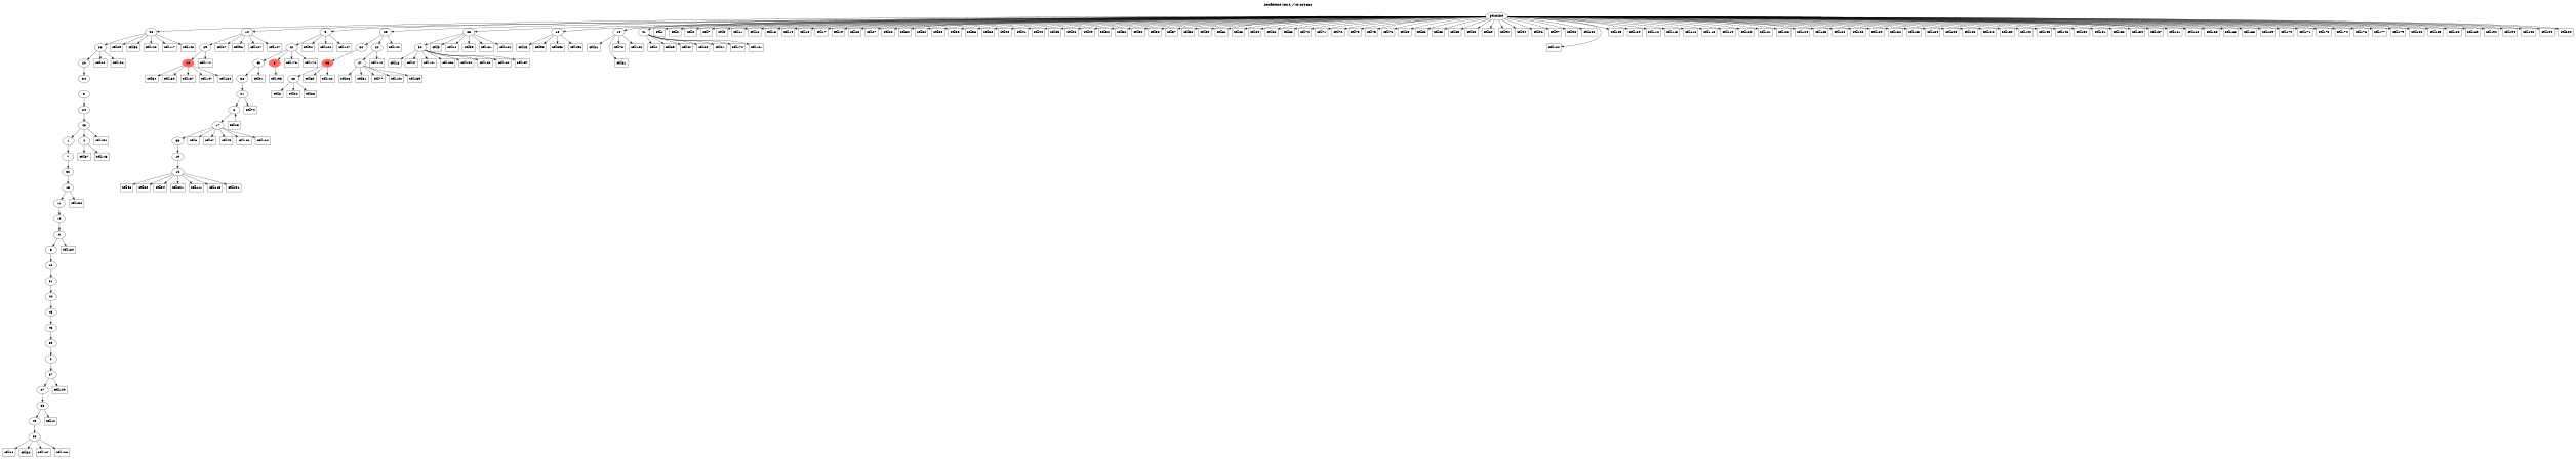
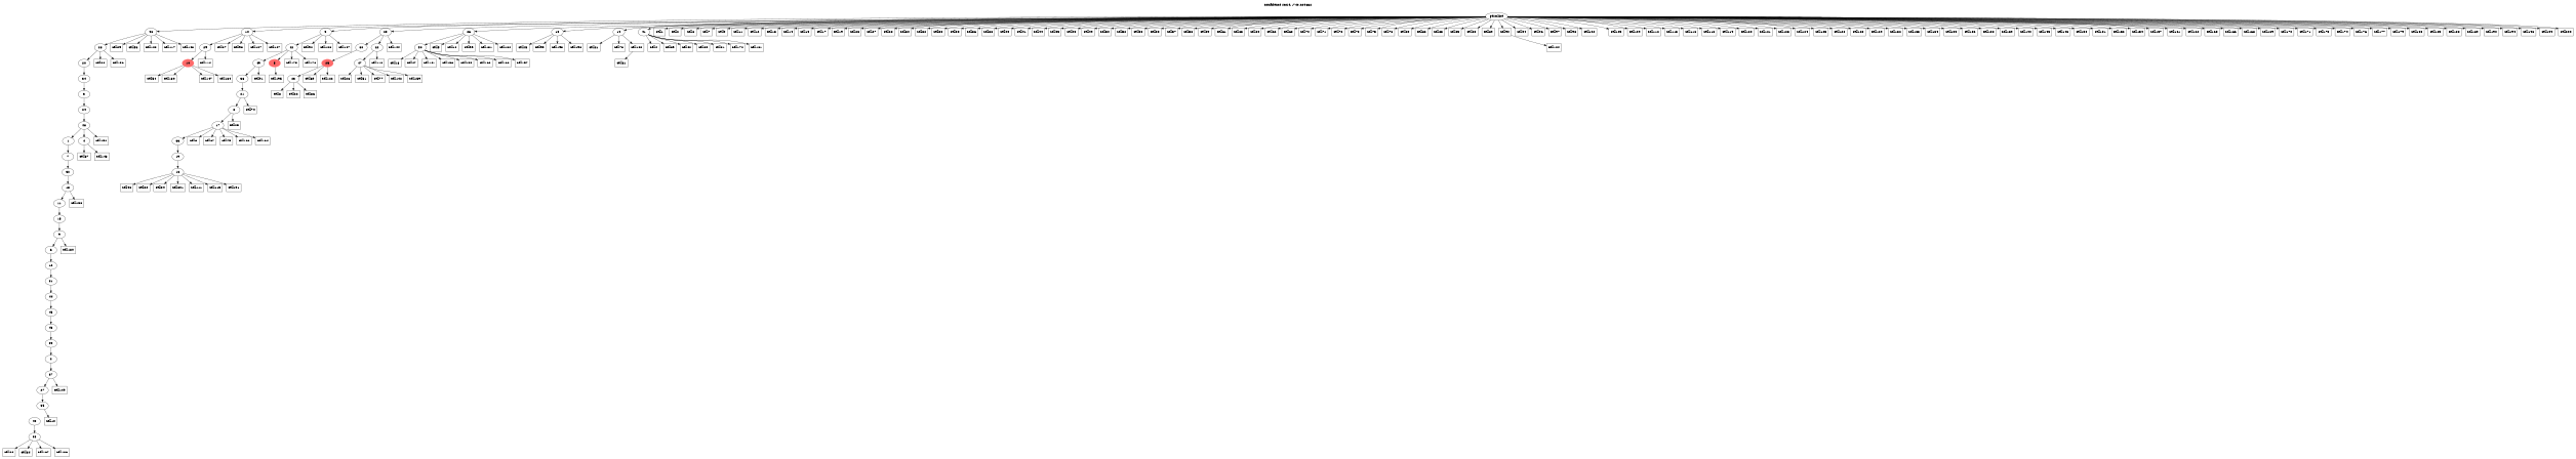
  digraph {
    label="Confidence score: -740.029632"
    labelloc=t
    node [shape=box]
    n1 [label=40 shape=""]
    n2 [label=38 shape=""]
    cell24
    cell34
    cell167
    cell186
    n7 [label=35 shape=""]
    cell10
    n9 [label=27 shape=""]
    n10 [label=37 shape=""]
    cell149
    n12 [label=2 shape=""]
    n13 [label=39 shape=""]
    n14 [label=43 shape=""]
    n15 [label=45 shape=""]
    n16 [label=44 shape=""]
    n17 [label=31 shape=""]
    n18 [label=12 shape=""]
    n19 [label=6 shape=""]
    n20 [label=9 shape=""]
    cell180
    n22 [label=15 shape=""]
    n23 [label=11 shape=""]
    n24 [label=18 shape=""]
    cell158
    n26 [label=32 shape=""]
    n27 [label=7 shape=""]
    n28 [label=1 shape=""]
    n29 [label=48 shape=""]
    n30 [label=4 shape=""]
    cell192
    cell37
    cell143
    n34 [label=24 shape=""]
    n35 [label=3 shape=""]
    n36 [label=34 shape=""]
    n37 [label=20 shape=""]
    n38 [label=28 shape=""]
    cell20
    cell156
    n41 [label=46 shape=""]
    cell29
    cell56
    cell103
    cell117
    cell148
    n47 [label=29 shape=""]
    n48 [color=indianred1 label=10 style=filled shape=""]
    cell114
    cell54
    cell130
-   cell137
    cell147
    cell184
    n55 [label=10 shape=""]
    cell87
    cell93
    cell107
    cell127
    n60 [label=19 shape=""]
    n61 [label=16 shape=""]
    cell46
    cell60
    cell84
    n65 [label=cell601]
    cell111
    cell115
    cell191
    n69 [label=33 shape=""]
    n70 [label=17 shape=""]
    cell3
    cell67
    cell79
    cell106
    cell164
    n76 [label=8 shape=""]
    cell25
    n78 [label=21 shape=""]
    cell74
    n80 [label=36 shape=""]
    n81 [label=49 shape=""]
    cell91
    n83 [label=42 shape=""]
    n84 [color=indianred1 label=5 style=filled shape=""]
    cell175
    cell178
    cell195
    n88 [label=5 shape=""]
    cell92
    cell108
    cell187
    n92 [color=indianred1 label=25 style=filled shape=""]
    n93 [label=23 shape=""]
    cell69
    cell122
    cell8
    cell22
    cell86
    n99 [label=30 shape=""]
    n100 [label=22 shape=""]
    n101 [label=47 shape=""]
    cell110
    cell26
    cell51
    cell77
    cell142
    cell159
    n108 [label=25 shape=""]
    cell144
    n110 [label=26 shape=""]
    n111 [label=50 shape=""]
    cell5
    cell16
    cell99
    cell131
    cell182
    cell18
    cell47
    cell141
    cell153
    cell155
    cell160
    cell163
    cell197
    n125 [label=germline shape=""]
    n126 [label=13 shape=""]
    n127 [label=14 shape=""]
    n128 [label=41 shape=""]
    cell1
    cell2
    cell6
    cell7
    cell9
    cell11
    cell12
    cell13
    cell14
    cell15
    cell17
    cell19
    cell23
    cell27
    cell28
    cell30
    cell32
    cell33
    cell35
    cell36
    cell38
    cell40
    cell41
    cell44
    cell45
    cell48
    cell49
    cell50
    cell52
    cell53
    cell55
    cell57
    cell58
    cell59
    cell61
    cell63
    cell64
    cell66
    cell68
    cell70
    cell71
    cell72
    cell73
    cell75
    cell76
    cell80
    cell82
    cell83
    cell85
    cell88
    cell89
    cell90
    cell94
    cell96
    cell97
    cell98
    cell102
    cell104
    cell105
    cell109
    cell112
    cell113
    cell116
    cell118
    cell119
    cell120
    cell121
    cell123
    cell124
    cell125
    cell126
    cell128
    cell129
    cell132
    cell133
    cell134
    cell135
    cell136
    cell138
    cell139
    cell140
    cell145
    cell146
    cell150
    cell151
    cell152
    cell154
    cell157
    cell161
    cell162
    cell165
    cell166
    cell168
    cell169
    cell170
    cell171
    cell173
    cell174
    cell176
    cell177
    cell179
    cell183
    cell185
    cell188
    cell189
    cell190
    cell194
    cell196
    cell199
    cell200
    cell43
    cell95
-   cell193 [label=cell593]
+   cell193
    cell198
    cell21
    cell31
    cell78
    cell100
    cell4
    cell39
    cell42
    cell65
    cell81
    cell172
    cell181
    n1 -> n2
    n2 -> cell24
    n2 -> cell34
    n2 -> cell167
    n2 -> cell186
-   n7 -> n1
    n7 -> cell10
    n9 -> n7
    n10 -> n9
    n10 -> cell149
    n12 -> n10
    n13 -> n12
    n14 -> n13
    n15 -> n14
    n16 -> n15
    n17 -> n16
    n18 -> n17
    n19 -> n18
    n20 -> n19
    n20 -> cell180
    n22 -> n20
    n23 -> n22
    n24 -> n23
    n24 -> cell158
    n26 -> n24
    n27 -> n26
    n28 -> n27
    n29 -> n28
    n29 -> n30
    n29 -> cell192
    n30 -> cell37
    n30 -> cell143
    n34 -> n29
    n35 -> n34
+   n36 -> n35
    n37 -> n36
    n38 -> n37
    n38 -> cell20
    n38 -> cell156
    n41 -> n38
    n41 -> cell29
    n41 -> cell56
    n41 -> cell103
    n41 -> cell117
    n41 -> cell148
    n47 -> n48
    n47 -> cell114
    n48 -> cell54
    n48 -> cell130
-   n48 -> cell137
    n48 -> cell147
    n48 -> cell184
    n55 -> n47
    n55 -> cell87
    n55 -> cell93
    n55 -> cell107
    n55 -> cell127
    n60 -> n61
    n61 -> cell46
    n61 -> cell60
    n61 -> cell84
    n61 -> n65
    n61 -> cell111
    n61 -> cell115
    n61 -> cell191
    n69 -> n60
    n70 -> n69
    n70 -> cell3
    n70 -> cell67
    n70 -> cell79
    n70 -> cell106
    n70 -> cell164
    n76 -> n70
-   cell25 -> n76
+   n76 -> cell25
    n78 -> n76
    n78 -> cell74
    n80 -> n78
    n81 -> n80
    n81 -> cell91
    n83 -> n81
    n83 -> n84
    n83 -> cell175
    n83 -> cell178
    n84 -> cell195
    n88 -> n83
    n88 -> cell92
    n88 -> cell108
    n88 -> cell187
    n92 -> n93
    n92 -> cell69
    n92 -> cell122
    n93 -> cell8
    n93 -> cell22
    n93 -> cell86
    n99 -> n92
    n100 -> n101
    n100 -> cell110
    n101 -> cell26
    n101 -> cell51
    n101 -> cell77
    n101 -> cell142
    n101 -> cell159
    n108 -> n99
    n108 -> n100
    n108 -> cell144
    n110 -> n111
    n110 -> cell5
    n110 -> cell16
    n110 -> cell99
    n110 -> cell131
    n110 -> cell182
    n111 -> cell18
    n111 -> cell47
    n111 -> cell141
    n111 -> cell153
    n111 -> cell155
    n111 -> cell160
    n111 -> cell163
    n111 -> cell197
    n125 -> n41
    n125 -> n55
    n125 -> n88
    n125 -> n108
    n125 -> n110
    n125 -> n126
    n125 -> n127
    n125 -> n128
    n125 -> cell1
    n125 -> cell2
    n125 -> cell6
    n125 -> cell7
    n125 -> cell9
    n125 -> cell11
    n125 -> cell12
    n125 -> cell13
    n125 -> cell14
    n125 -> cell15
    n125 -> cell17
    n125 -> cell19
    n125 -> cell23
    n125 -> cell27
    n125 -> cell28
    n125 -> cell30
    n125 -> cell32
    n125 -> cell33
    n125 -> cell35
    n125 -> cell36
    n125 -> cell38
    n125 -> cell40
    n125 -> cell41
    n125 -> cell44
    n125 -> cell45
    n125 -> cell48
    n125 -> cell49
    n125 -> cell50
    n125 -> cell52
    n125 -> cell53
    n125 -> cell55
    n125 -> cell57
    n125 -> cell58
    n125 -> cell59
    n125 -> cell61
    n125 -> cell63
    n125 -> cell64
    n125 -> cell66
    n125 -> cell68
    n125 -> cell70
    n125 -> cell71
    n125 -> cell72
    n125 -> cell73
    n125 -> cell75
    n125 -> cell76
    n125 -> cell80
    n125 -> cell82
    n125 -> cell83
    n125 -> cell85
    n125 -> cell88
    n125 -> cell89
    n125 -> cell90
    n125 -> cell94
    n125 -> cell96
    n125 -> cell97
    n125 -> cell98
    n125 -> cell102
-   n125 -> cell104
+   cell90 -> cell104
    n125 -> cell105
    n125 -> cell109
    n125 -> cell112
    n125 -> cell113
    n125 -> cell116
    n125 -> cell118
    n125 -> cell119
    n125 -> cell120
    n125 -> cell121
    n125 -> cell123
    n125 -> cell124
    n125 -> cell125
    n125 -> cell126
    n125 -> cell128
    n125 -> cell129
    n125 -> cell132
    n125 -> cell133
    n125 -> cell134
    n125 -> cell135
    n125 -> cell136
    n125 -> cell138
    n125 -> cell139
    n125 -> cell140
    n125 -> cell145
    n125 -> cell146
    n125 -> cell150
    n125 -> cell151
    n125 -> cell152
    n125 -> cell154
    n125 -> cell157
    n125 -> cell161
    n125 -> cell162
    n125 -> cell165
    n125 -> cell166
    n125 -> cell168
    n125 -> cell169
    n125 -> cell170
    n125 -> cell171
    n125 -> cell173
    n125 -> cell174
    n125 -> cell176
    n125 -> cell177
    n125 -> cell179
    n125 -> cell183
    n125 -> cell185
    n125 -> cell188
    n125 -> cell189
    n125 -> cell190
    n125 -> cell194
    n125 -> cell196
    n125 -> cell199
    n125 -> cell200
    n126 -> cell43
    n126 -> cell95
    n126 -> cell193
    n126 -> cell198
    n127 -> cell21
-   n127 -> cell31
+   cell100 -> cell31
    n127 -> cell78
    n127 -> cell100
    n128 -> cell4
    n128 -> cell39
    n128 -> cell42
    n128 -> cell65
    n128 -> cell81
    n128 -> cell172
    n128 -> cell181
  }
